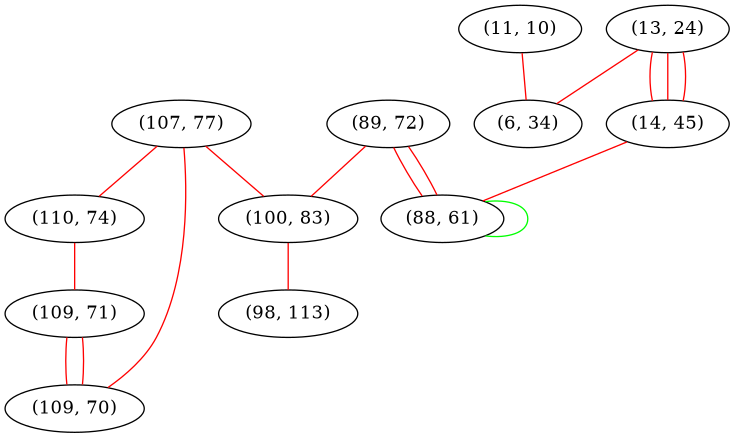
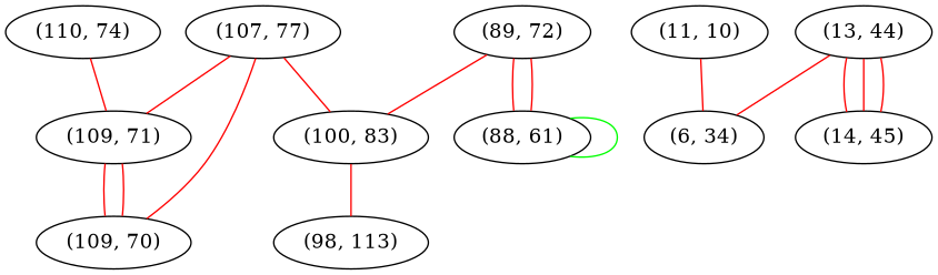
  graph {
    edge [color=red weight=1]
    n1 [label="(107, 77)"]
    "(100, 83)"
    "(109, 71)"
    "(109, 70)"
    "(98, 113)"
    "(11, 10)"
    "(6, 34)"
    "(110, 74)"
    n9 [label="(89, 72)"]
    "(88, 61)"
-   "(13, 44)" [label="(13, 24)"]
+   "(13, 44)"
    "(14, 45)"
    n1 -- "(100, 83)"
-   n1 -- "(110, 74)"
+   n1 -- "(109, 71)"
    n1 -- "(109, 70)"
    "(100, 83)" -- "(98, 113)"
    "(109, 71)" -- "(109, 70)"
    "(109, 71)" -- "(109, 70)"
    "(11, 10)" -- "(6, 34)"
    "(110, 74)" -- "(109, 71)"
    n9 -- "(100, 83)"
    n9 -- "(88, 61)"
    n9 -- "(88, 61)"
    "(88, 61)" -- "(88, 61)" [color=green weight=2]
    "(13, 44)" -- "(6, 34)"
    "(13, 44)" -- "(14, 45)"
    "(13, 44)" -- "(14, 45)"
    "(13, 44)" -- "(14, 45)"
-   "(14, 45)" -- "(88, 61)"
  }
